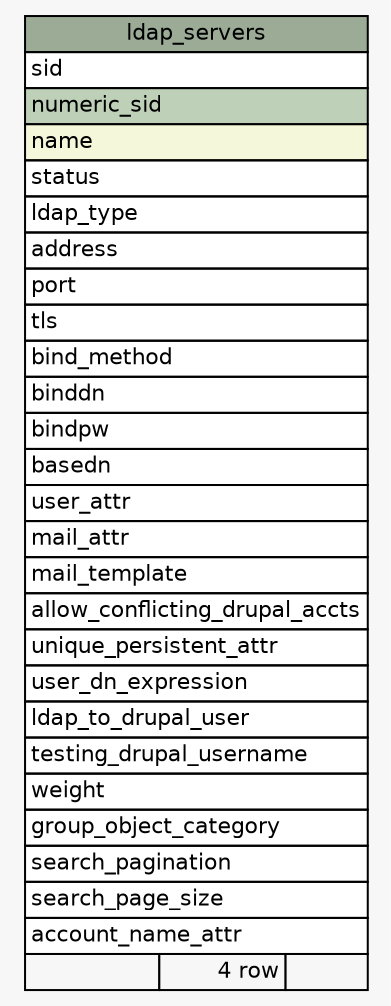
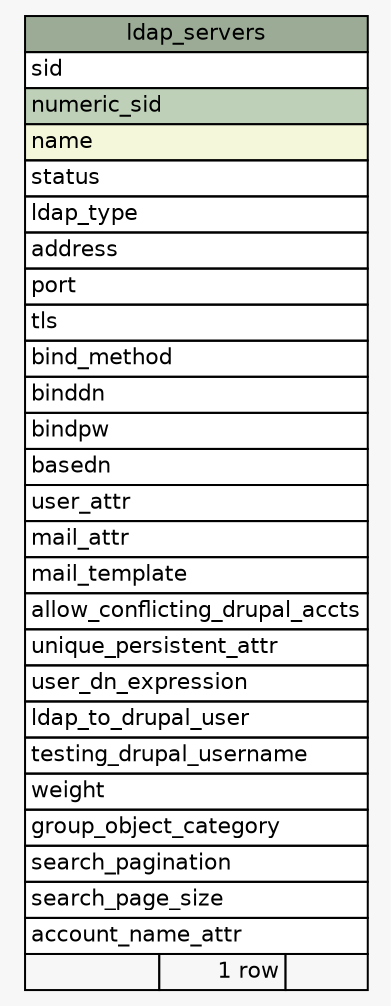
  digraph {
    bgcolor="#f7f7f7"
    fontname=Helvetica
    fontsize=11
    nodesep=0.18
    rankdir=TB
    ranksep=0.46
-   n1 [fontname=Helvetica fontsize=11 label=<     <TABLE BORDER="0" CELLBORDER="1" CELLSPACING="0" BGCOLOR="#ffffff">       <TR><TD COLSPAN="3" BGCOLOR="#9bab96" ALIGN="CENTER">ldap_servers</TD></TR>       <TR><TD PORT="sid" COLSPAN="3" ALIGN="LEFT">sid</TD></TR>       <TR><TD PORT="numeric_sid" COLSPAN="3" BGCOLOR="#bed1b8" ALIGN="LEFT">numeric_sid</TD></TR>       <TR><TD PORT="name" COLSPAN="3" BGCOLOR="#f4f7da" ALIGN="LEFT">name</TD></TR>       <TR><TD PORT="status" COLSPAN="3" ALIGN="LEFT">status</TD></TR>       <TR><TD PORT="ldap_type" COLSPAN="3" ALIGN="LEFT">ldap_type</TD></TR>       <TR><TD PORT="address" COLSPAN="3" ALIGN="LEFT">address</TD></TR>       <TR><TD PORT="port" COLSPAN="3" ALIGN="LEFT">port</TD></TR>       <TR><TD PORT="tls" COLSPAN="3" ALIGN="LEFT">tls</TD></TR>       <TR><TD PORT="bind_method" COLSPAN="3" ALIGN="LEFT">bind_method</TD></TR>       <TR><TD PORT="binddn" COLSPAN="3" ALIGN="LEFT">binddn</TD></TR>       <TR><TD PORT="bindpw" COLSPAN="3" ALIGN="LEFT">bindpw</TD></TR>       <TR><TD PORT="basedn" COLSPAN="3" ALIGN="LEFT">basedn</TD></TR>       <TR><TD PORT="user_attr" COLSPAN="3" ALIGN="LEFT">user_attr</TD></TR>       <TR><TD PORT="mail_attr" COLSPAN="3" ALIGN="LEFT">mail_attr</TD></TR>       <TR><TD PORT="mail_template" COLSPAN="3" ALIGN="LEFT">mail_template</TD></TR>       <TR><TD PORT="allow_conflicting_drupal_accts" COLSPAN="3" ALIGN="LEFT">allow_conflicting_drupal_accts</TD></TR>       <TR><TD PORT="unique_persistent_attr" COLSPAN="3" ALIGN="LEFT">unique_persistent_attr</TD></TR>       <TR><TD PORT="user_dn_expression" COLSPAN="3" ALIGN="LEFT">user_dn_expression</TD></TR>       <TR><TD PORT="ldap_to_drupal_user" COLSPAN="3" ALIGN="LEFT">ldap_to_drupal_user</TD></TR>       <TR><TD PORT="testing_drupal_username" COLSPAN="3" ALIGN="LEFT">testing_drupal_username</TD></TR>       <TR><TD PORT="weight" COLSPAN="3" ALIGN="LEFT">weight</TD></TR>       <TR><TD PORT="group_object_category" COLSPAN="3" ALIGN="LEFT">group_object_category</TD></TR>       <TR><TD PORT="search_pagination" COLSPAN="3" ALIGN="LEFT">search_pagination</TD></TR>       <TR><TD PORT="search_page_size" COLSPAN="3" ALIGN="LEFT">search_page_size</TD></TR>       <TR><TD PORT="account_name_attr" COLSPAN="3" ALIGN="LEFT">account_name_attr</TD></TR>       <TR><TD ALIGN="LEFT" BGCOLOR="#f7f7f7">  </TD><TD ALIGN="RIGHT" BGCOLOR="#f7f7f7">4 row</TD><TD ALIGN="RIGHT" BGCOLOR="#f7f7f7">  </TD></TR>     </TABLE>> shape=plaintext]
+   n1 [fontname=Helvetica fontsize=11 label=<     <TABLE BORDER="0" CELLBORDER="1" CELLSPACING="0" BGCOLOR="#ffffff">       <TR><TD COLSPAN="3" BGCOLOR="#9bab96" ALIGN="CENTER">ldap_servers</TD></TR>       <TR><TD PORT="sid" COLSPAN="3" ALIGN="LEFT">sid</TD></TR>       <TR><TD PORT="numeric_sid" COLSPAN="3" BGCOLOR="#bed1b8" ALIGN="LEFT">numeric_sid</TD></TR>       <TR><TD PORT="name" COLSPAN="3" BGCOLOR="#f4f7da" ALIGN="LEFT">name</TD></TR>       <TR><TD PORT="status" COLSPAN="3" ALIGN="LEFT">status</TD></TR>       <TR><TD PORT="ldap_type" COLSPAN="3" ALIGN="LEFT">ldap_type</TD></TR>       <TR><TD PORT="address" COLSPAN="3" ALIGN="LEFT">address</TD></TR>       <TR><TD PORT="port" COLSPAN="3" ALIGN="LEFT">port</TD></TR>       <TR><TD PORT="tls" COLSPAN="3" ALIGN="LEFT">tls</TD></TR>       <TR><TD PORT="bind_method" COLSPAN="3" ALIGN="LEFT">bind_method</TD></TR>       <TR><TD PORT="binddn" COLSPAN="3" ALIGN="LEFT">binddn</TD></TR>       <TR><TD PORT="bindpw" COLSPAN="3" ALIGN="LEFT">bindpw</TD></TR>       <TR><TD PORT="basedn" COLSPAN="3" ALIGN="LEFT">basedn</TD></TR>       <TR><TD PORT="user_attr" COLSPAN="3" ALIGN="LEFT">user_attr</TD></TR>       <TR><TD PORT="mail_attr" COLSPAN="3" ALIGN="LEFT">mail_attr</TD></TR>       <TR><TD PORT="mail_template" COLSPAN="3" ALIGN="LEFT">mail_template</TD></TR>       <TR><TD PORT="allow_conflicting_drupal_accts" COLSPAN="3" ALIGN="LEFT">allow_conflicting_drupal_accts</TD></TR>       <TR><TD PORT="unique_persistent_attr" COLSPAN="3" ALIGN="LEFT">unique_persistent_attr</TD></TR>       <TR><TD PORT="user_dn_expression" COLSPAN="3" ALIGN="LEFT">user_dn_expression</TD></TR>       <TR><TD PORT="ldap_to_drupal_user" COLSPAN="3" ALIGN="LEFT">ldap_to_drupal_user</TD></TR>       <TR><TD PORT="testing_drupal_username" COLSPAN="3" ALIGN="LEFT">testing_drupal_username</TD></TR>       <TR><TD PORT="weight" COLSPAN="3" ALIGN="LEFT">weight</TD></TR>       <TR><TD PORT="group_object_category" COLSPAN="3" ALIGN="LEFT">group_object_category</TD></TR>       <TR><TD PORT="search_pagination" COLSPAN="3" ALIGN="LEFT">search_pagination</TD></TR>       <TR><TD PORT="search_page_size" COLSPAN="3" ALIGN="LEFT">search_page_size</TD></TR>       <TR><TD PORT="account_name_attr" COLSPAN="3" ALIGN="LEFT">account_name_attr</TD></TR>       <TR><TD ALIGN="LEFT" BGCOLOR="#f7f7f7">  </TD><TD ALIGN="RIGHT" BGCOLOR="#f7f7f7">1 row</TD><TD ALIGN="RIGHT" BGCOLOR="#f7f7f7">  </TD></TR>     </TABLE>> shape=plaintext]
  }
